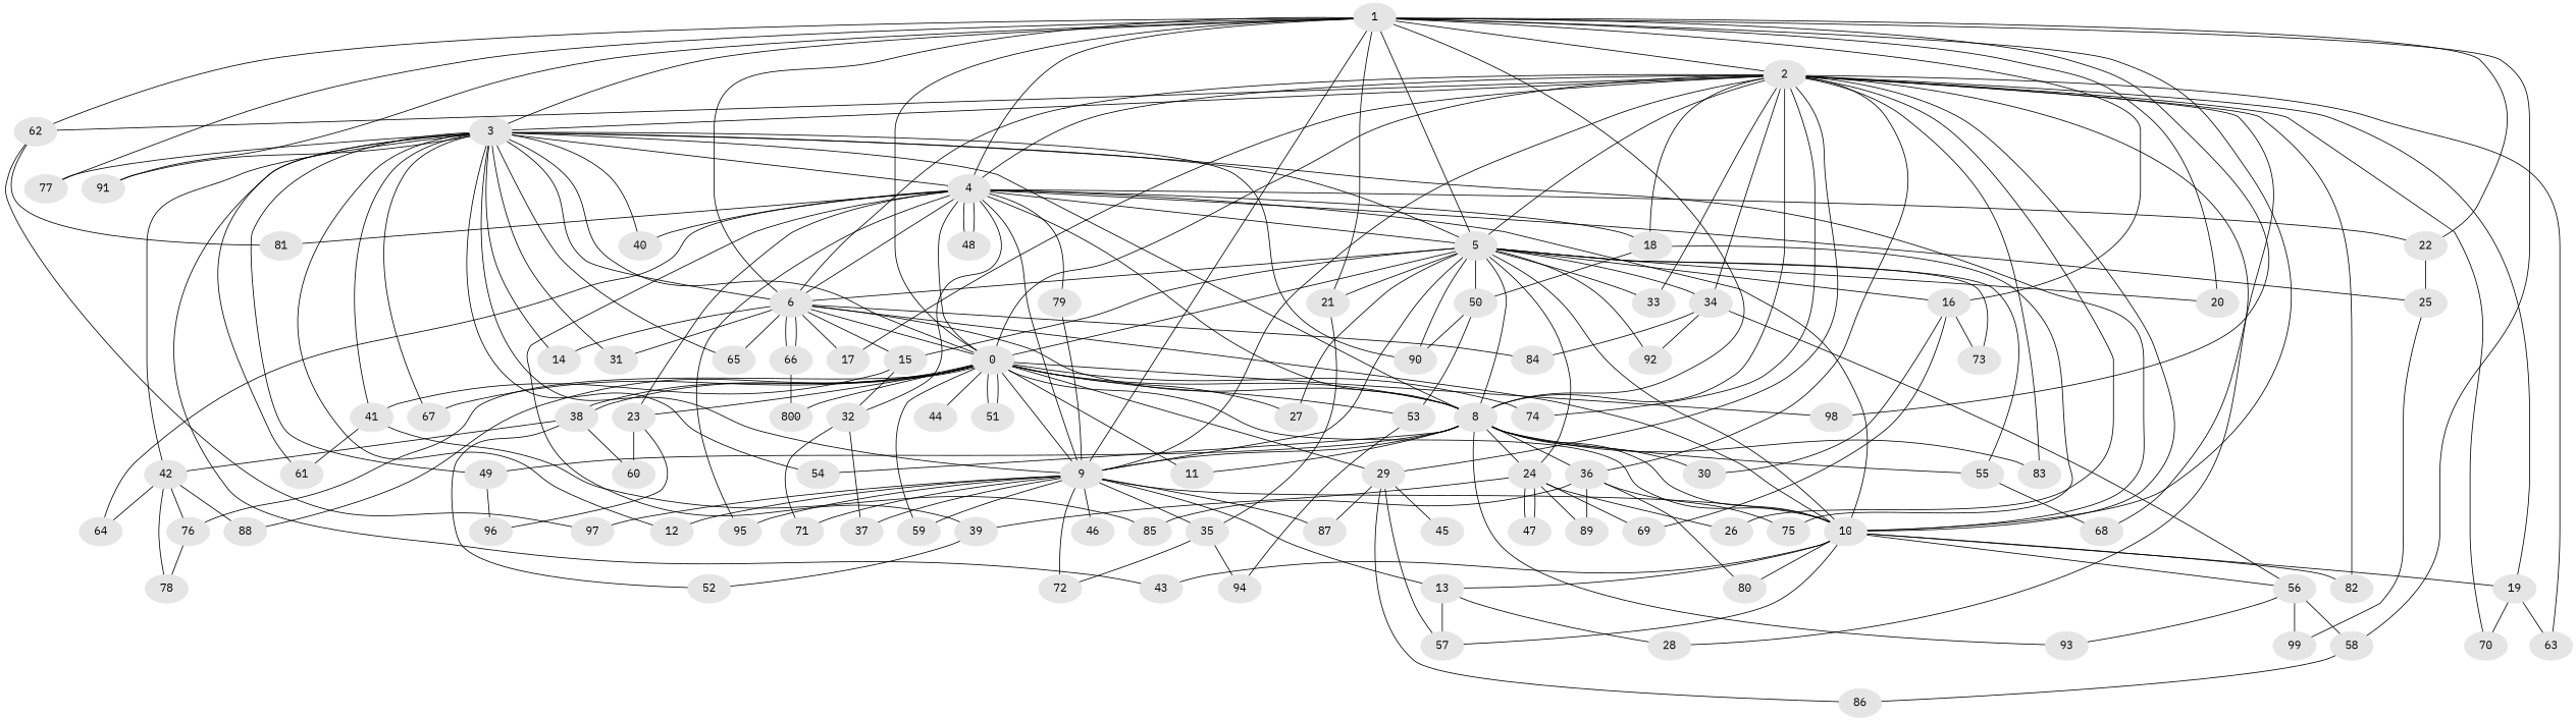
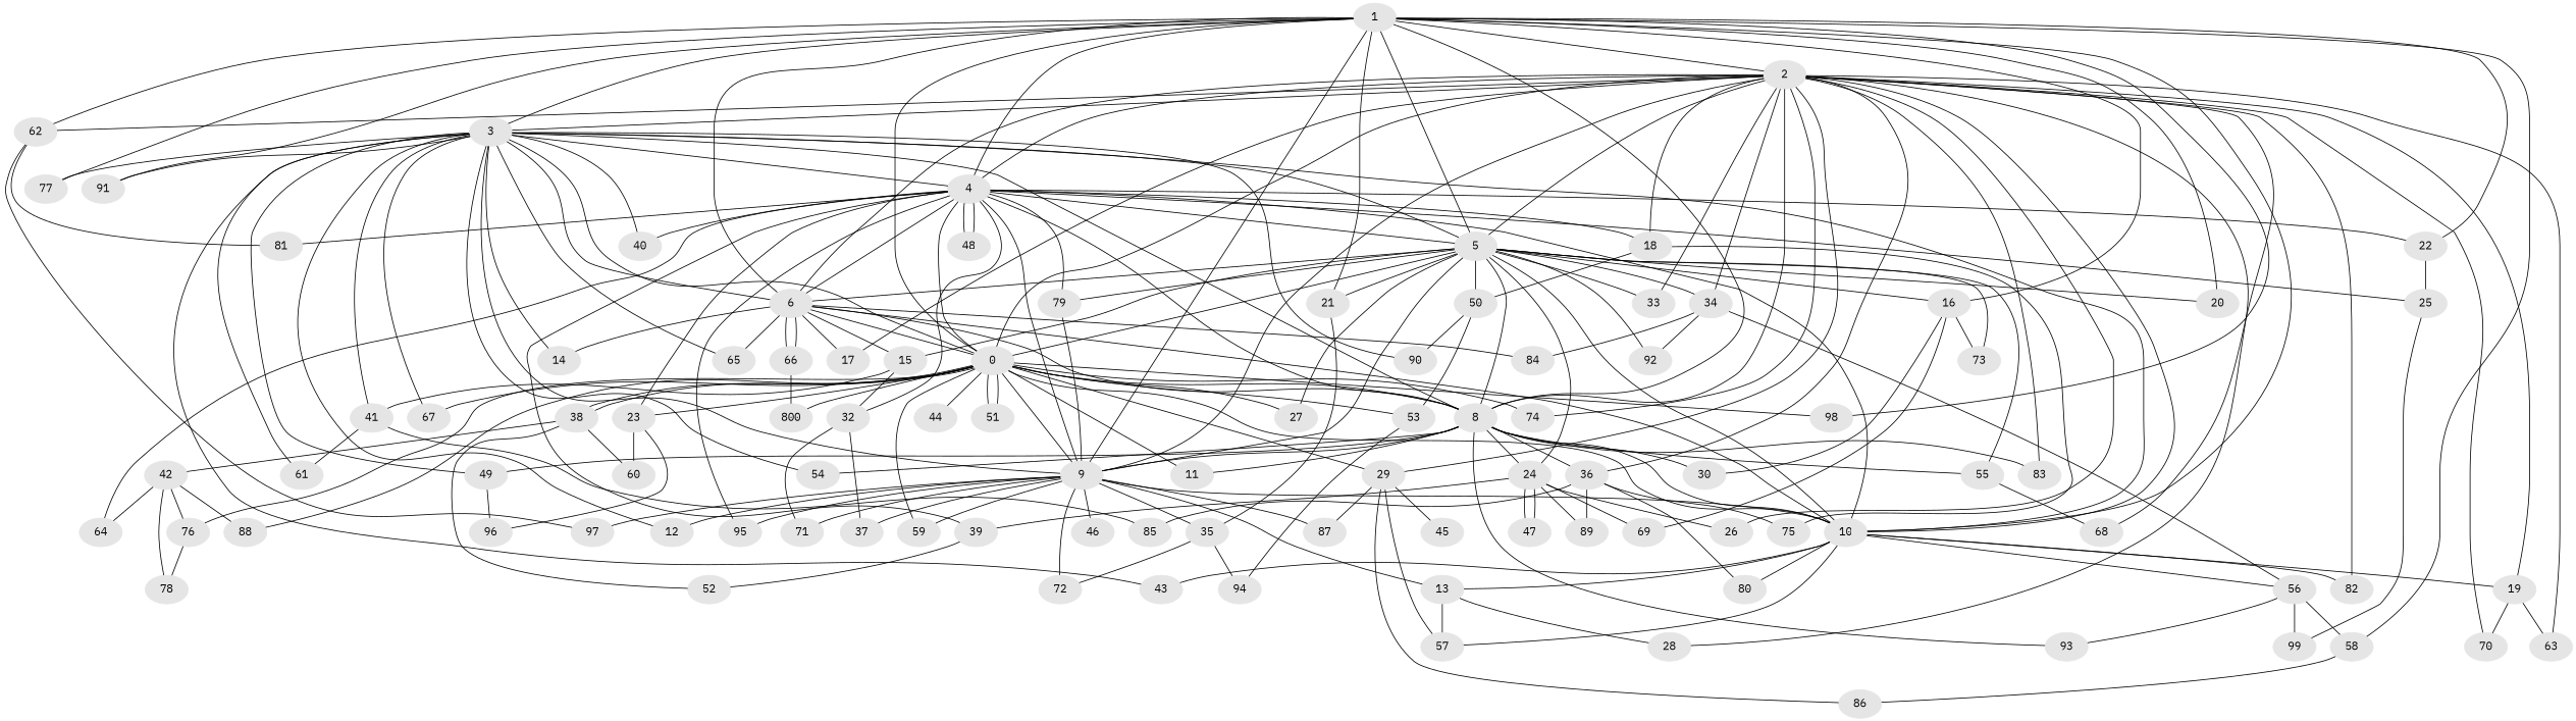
  graph {
    fontname="IBM Plex Mono"
    node [color=gray90 fontname="IBM Plex Mono" style=filled]
    edge [fontname="IBM Plex Mono"]
    1
    2
    3
    4
    5
    6
    n7 [label=0]
    8
    9
    10
    16
    20
    21
    22
    58
    62
    77
    91
    98
    17
    18
    19
    26
    28
    29
    33
    34
    36
    63
    68
    70
    74
    82
    83
    12
    14
-   31
    40
    41
    42
    43
    49
    54
    61
    65
    67
    90
    23
    25
    32
    39
    48
    64
    79
    81
    95
    15
    24
    27
    50
    55
    73
    92
    66
    84
    11
    38
    44
    51
    53
    59
    76
    88
    n74 [label=800]
    30
    93
    46
    13
    35
    37
    71
    72
    87
    97
    56
    57
    80
    69
    86
    75
    45
    89
    85
    78
    96
    60
    99
    52
    47
    94
    1 -- 2
    1 -- 3
    1 -- 4
    1 -- 5
    1 -- 6
    1 -- n7
    1 -- 8
    1 -- 9
    1 -- 10
    1 -- 16
    1 -- 20
    1 -- 21
    1 -- 22
    1 -- 58
    1 -- 62
    1 -- 77
    1 -- 91
    1 -- 98
    2 -- 3
    2 -- 4
    2 -- 5
    2 -- 6
    2 -- n7
    2 -- 8
    2 -- 9
    2 -- 10
    2 -- 62
    2 -- 17
    2 -- 18
    2 -- 19
    2 -- 26
    2 -- 28
    2 -- 29
    2 -- 33
    2 -- 34
    2 -- 36
    2 -- 63
    2 -- 68
    2 -- 70
    2 -- 74
    2 -- 82
    2 -- 83
    3 -- 4
    3 -- 5
    3 -- 6
    3 -- n7
    3 -- 8
    3 -- 9
    3 -- 10
    3 -- 77
    3 -- 91
    3 -- 12
    3 -- 14
-   3 -- 31
    3 -- 40
    3 -- 41
-   3 -- 42
    3 -- 43
    3 -- 49
    3 -- 54
    3 -- 61
    3 -- 65
    3 -- 67
    3 -- 90
    4 -- 5
    4 -- 6
    4 -- n7
    4 -- 8
    4 -- 9
    4 -- 10
    4 -- 22
    4 -- 18
    4 -- 40
    4 -- 23
    4 -- 25
    4 -- 32
    4 -- 39
    4 -- 48
    4 -- 48
    4 -- 64
    4 -- 79
    4 -- 81
    4 -- 95
    5 -- 6
    5 -- n7
    5 -- 8
    5 -- 9
    5 -- 10
    5 -- 16
    5 -- 20
    5 -- 21
    5 -- 33
    5 -- 34
-   5 -- 90
+   5 -- 79
    5 -- 15
    5 -- 24
    5 -- 27
    5 -- 50
    5 -- 55
    5 -- 73
    5 -- 92
    6 -- n7
    6 -- 8
    6 -- 10
    6 -- 17
    6 -- 14
-   6 -- 31
    6 -- 65
    6 -- 15
    6 -- 66
    6 -- 66
    6 -- 84
    n7 -- 8
    n7 -- 9
    n7 -- 10
    n7 -- 98
    n7 -- 29
    n7 -- 74
    n7 -- 67
    n7 -- 23
    n7 -- 27
    n7 -- 11
    n7 -- 38
    n7 -- 38
    n7 -- 44
    n7 -- 51
    n7 -- 51
    n7 -- 53
    n7 -- 59
    n7 -- 76
    n7 -- 88
    n7 -- n74
    8 -- 9
    8 -- 10
    8 -- 36
    8 -- 83
    8 -- 49
    8 -- 54
    8 -- 24
    8 -- 55
    8 -- 11
    8 -- 30
    8 -- 93
    9 -- 10
    9 -- 12
    9 -- 95
    9 -- 59
    9 -- 46
    9 -- 13
    9 -- 35
    9 -- 37
    9 -- 71
    9 -- 72
    9 -- 87
    9 -- 97
    10 -- 19
    10 -- 82
    10 -- 43
    10 -- 13
    10 -- 56
    10 -- 57
    10 -- 80
    16 -- 73
    16 -- 30
    16 -- 69
    21 -- 35
    22 -- 25
    58 -- 86
    62 -- 81
    62 -- 97
    18 -- 50
    18 -- 75
    19 -- 63
    19 -- 70
    29 -- 87
    29 -- 57
    29 -- 86
    29 -- 45
    34 -- 92
    34 -- 84
    34 -- 56
    36 -- 80
    36 -- 75
    36 -- 89
    36 -- 85
    41 -- 61
    41 -- 85
    42 -- 64
    42 -- 76
    42 -- 88
    42 -- 78
    49 -- 96
    23 -- 96
    23 -- 60
    25 -- 99
    32 -- 37
    32 -- 71
    39 -- 52
    79 -- 9
    15 -- 41
    15 -- 32
    24 -- 26
    24 -- 39
    24 -- 69
    24 -- 89
    24 -- 47
    24 -- 47
    50 -- 90
    50 -- 53
    55 -- 68
    66 -- n74
    38 -- 42
    38 -- 60
    38 -- 52
    53 -- 94
    76 -- 78
    13 -- 28
    13 -- 57
    35 -- 72
    35 -- 94
    56 -- 58
    56 -- 93
    56 -- 99
  }
